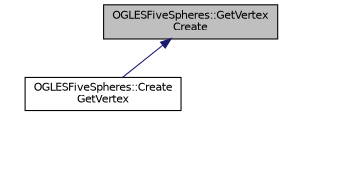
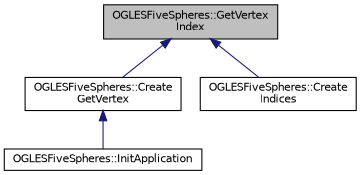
  digraph {
    rankdir=TB
    node [color=black fillcolor=white fontname=Helvetica fontsize=10 shape=record style=filled]
    edge [color=midnightblue dir=back fontname=Helvetica fontsize=10 labelfontname=Helvetica labelfontsize=10 style=solid]
-   n1 [fillcolor=grey75 fontcolor=black height=0.2 label="OGLESFiveSpheres::GetVertex\lCreate" width=0.4]
+   n1 [fillcolor=grey75 fontcolor=black height=0.2 label="OGLESFiveSpheres::GetVertex\lIndex" width=0.4]
    n2 [height=0.2 label="OGLESFiveSpheres::Create\lGetVertex" width=0.4]
+   n3 [height=0.2 label="OGLESFiveSpheres::Create\lIndices" width=0.4]
+   n4 [height=0.2 label="OGLESFiveSpheres::InitApplication" width=0.4]
    n1 -> n2
+   n1 -> n3
+   n2 -> n4
  }
